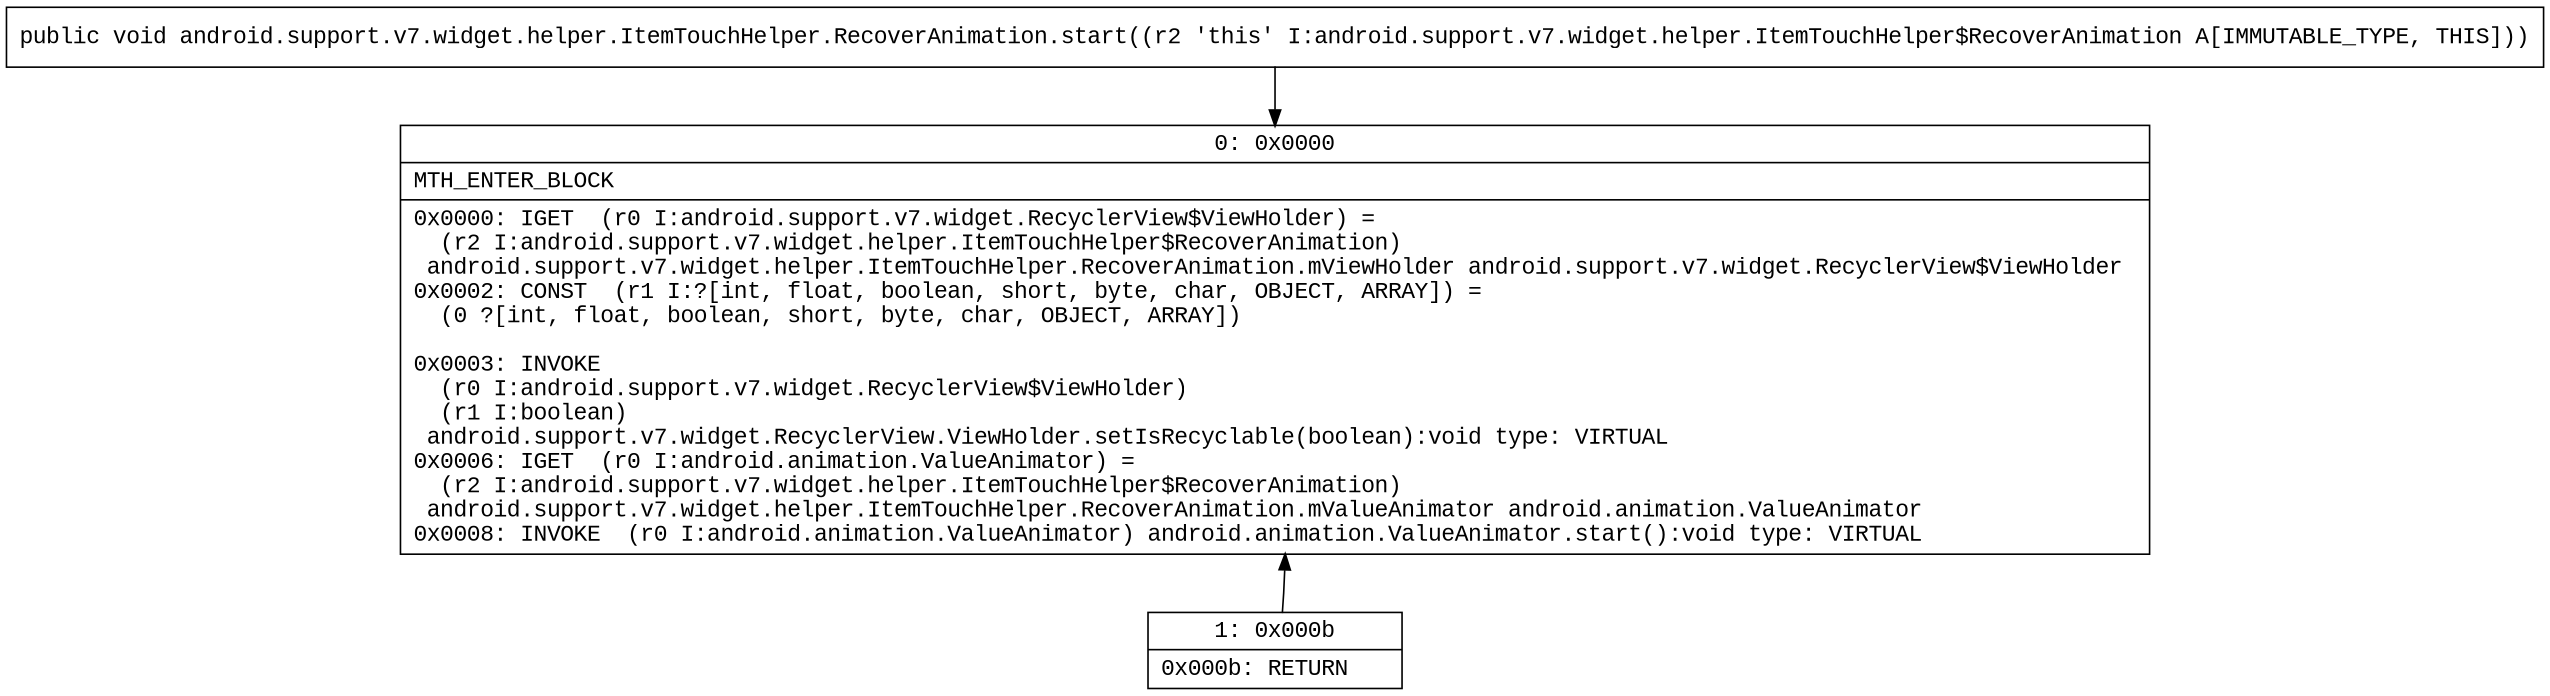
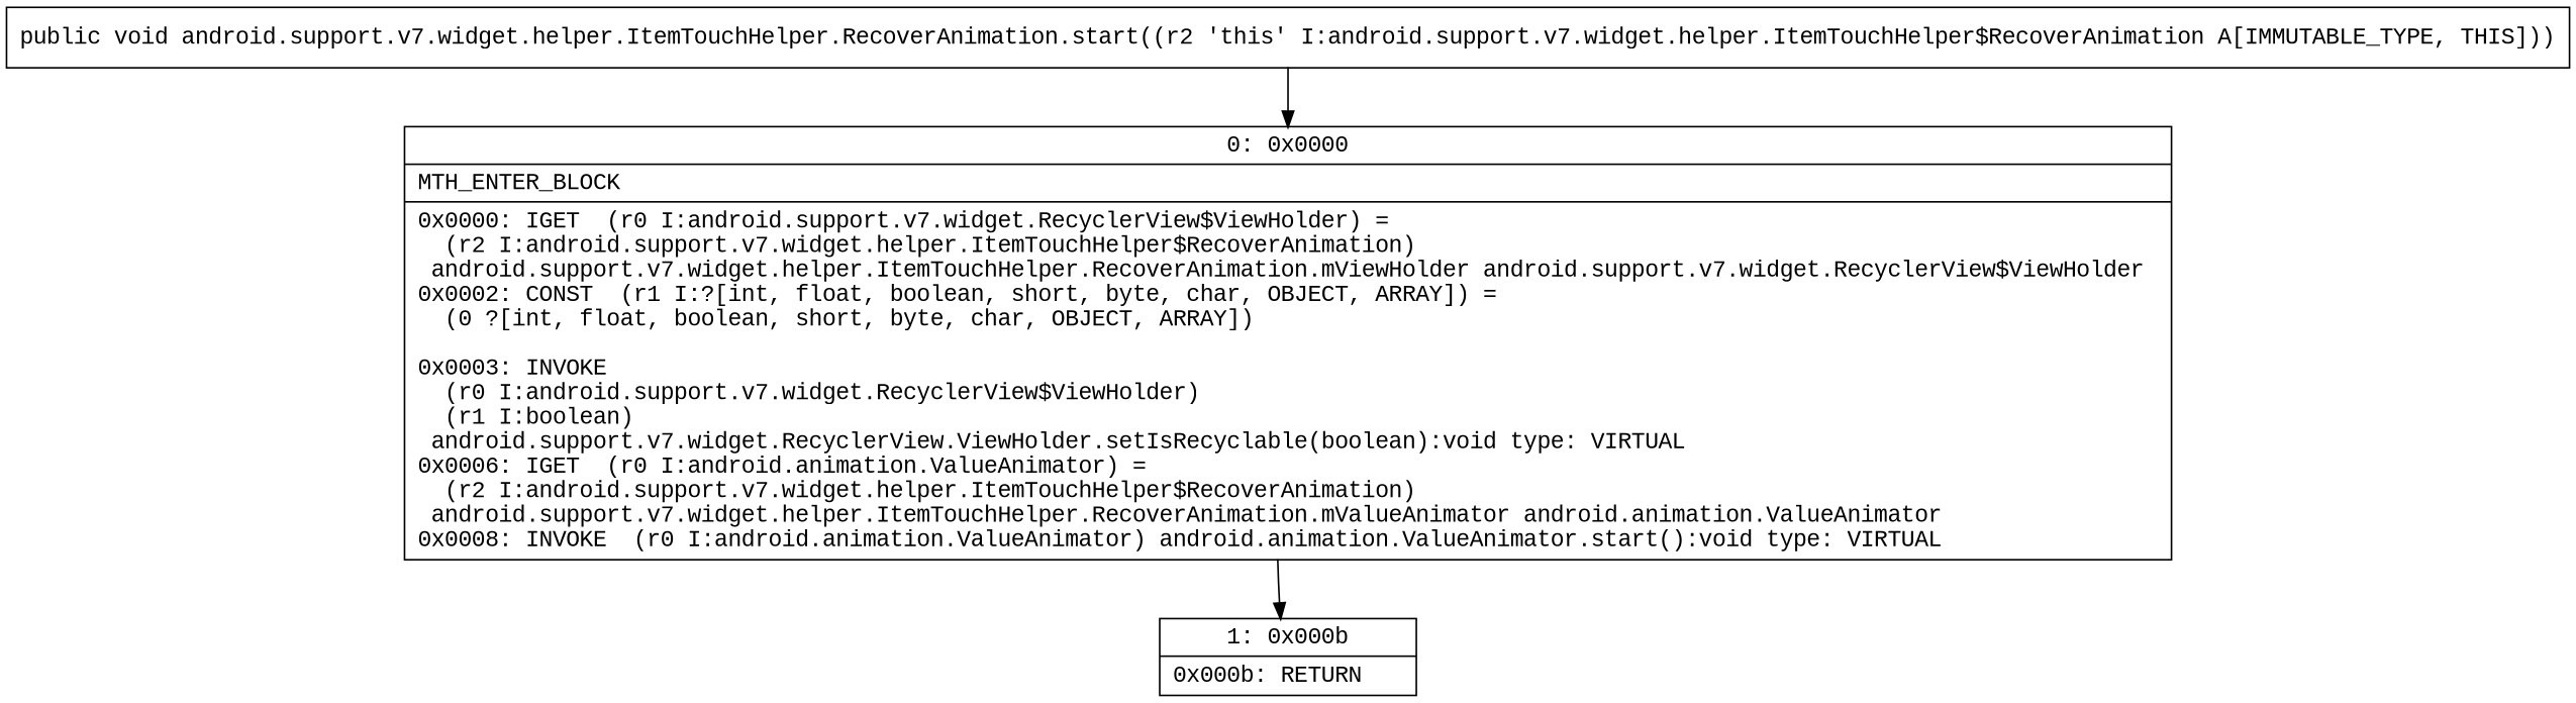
  digraph {
    fontname="Liberation Mono"
    node [shape=record fontname="Liberation Mono"]
    edge [fontname="Liberation Mono"]
    n1 [label="{0\:\ 0x0000|MTH_ENTER_BLOCK\l|0x0000: IGET  (r0 I:android.support.v7.widget.RecyclerView$ViewHolder) = \l  (r2 I:android.support.v7.widget.helper.ItemTouchHelper$RecoverAnimation)\l android.support.v7.widget.helper.ItemTouchHelper.RecoverAnimation.mViewHolder android.support.v7.widget.RecyclerView$ViewHolder \l0x0002: CONST  (r1 I:?[int, float, boolean, short, byte, char, OBJECT, ARRAY]) = \l  (0 ?[int, float, boolean, short, byte, char, OBJECT, ARRAY])\l \l0x0003: INVOKE  \l  (r0 I:android.support.v7.widget.RecyclerView$ViewHolder)\l  (r1 I:boolean)\l android.support.v7.widget.RecyclerView.ViewHolder.setIsRecyclable(boolean):void type: VIRTUAL \l0x0006: IGET  (r0 I:android.animation.ValueAnimator) = \l  (r2 I:android.support.v7.widget.helper.ItemTouchHelper$RecoverAnimation)\l android.support.v7.widget.helper.ItemTouchHelper.RecoverAnimation.mValueAnimator android.animation.ValueAnimator \l0x0008: INVOKE  (r0 I:android.animation.ValueAnimator) android.animation.ValueAnimator.start():void type: VIRTUAL \l}"]
    n2 [label="{1\:\ 0x000b|0x000b: RETURN   \l}"]
    n3 [label="{public void android.support.v7.widget.helper.ItemTouchHelper.RecoverAnimation.start((r2 'this' I:android.support.v7.widget.helper.ItemTouchHelper$RecoverAnimation A[IMMUTABLE_TYPE, THIS])) }"]
-   n2 -> n1
+   n1 -> n2
    n3 -> n1
  }
